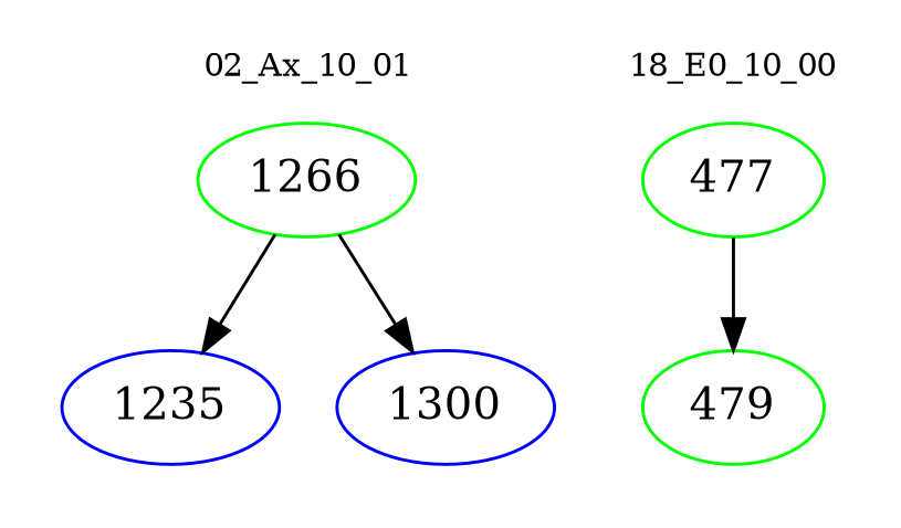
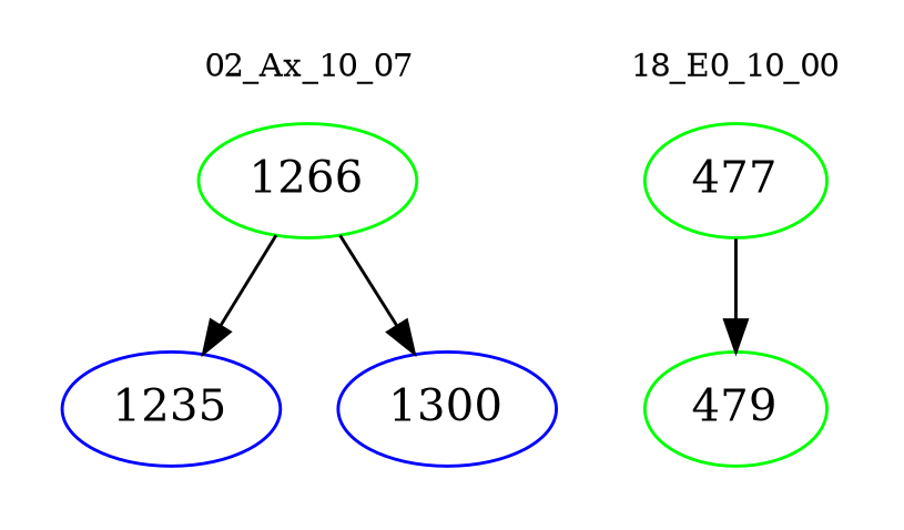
  digraph {
    node [color=green]
    edge [color=black]
    n1 [label=1266]
    n2 [color=blue label=1235]
    n3 [color=blue label=1300]
    n4 [label=477]
    n5 [label=479]
    subgraph cluster_1 {
      color=white
      fontsize=10
-     label="02_Ax_10_01"
+     label="02_Ax_10_07"
      n1
      n2
      n3
    }
    subgraph cluster_2 {
      color=white
      fontsize=10
      label="18_E0_10_00"
      n4
      n5
    }
    n1 -> n2
    n1 -> n3
    n4 -> n5
  }
